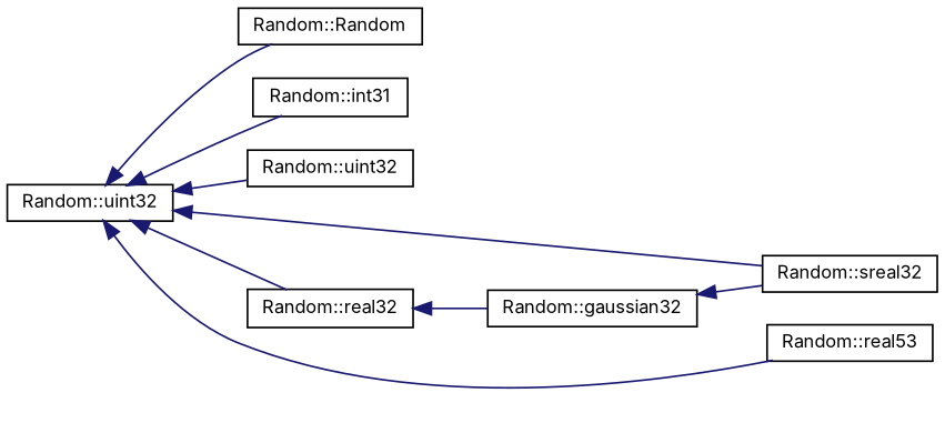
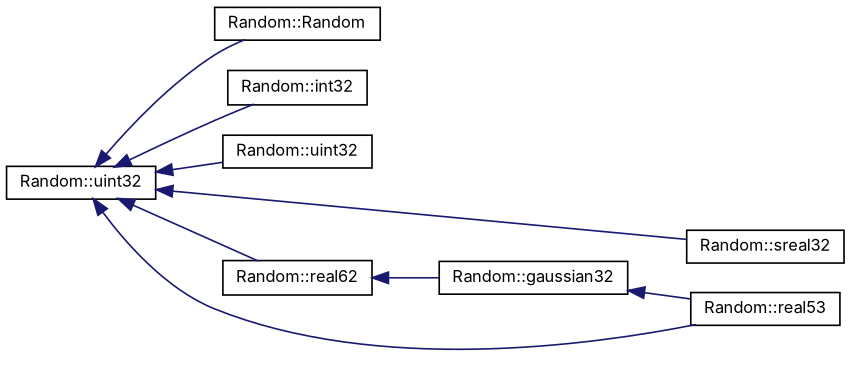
  digraph {
    fontname=Inter
    rankdir=LR
    node [color=black fillcolor=white fontname=Inter fontsize=10 shape=record style=filled]
    edge [color=midnightblue dir=back fontname=Inter fontsize=10 labelfontname=Helvetica labelfontsize=10 style=solid]
    n1 [height=0.2 label="Random::uint32" width=0.4]
    n2 [height=0.2 label="Random::Random" width=0.4]
-   n3 [height=0.2 label="Random::int31" width=0.4]
+   n3 [height=0.2 label="Random::int32" width=0.4]
    n4 [height=0.2 label="Random::uint32" width=0.4]
    n5 [height=0.2 label="Random::sreal32" width=0.4]
-   n6 [height=0.2 label="Random::real32" width=0.4]
+   n6 [height=0.2 label="Random::real62" width=0.4]
    n7 [height=0.2 label="Random::real53" width=0.4]
    n8 [height=0.2 label="Random::gaussian32" width=0.4]
    n1 -> n2
    n1 -> n3
    n1 -> n4
    n1 -> n5
    n1 -> n6
    n1 -> n7
    n6 -> n8
-   n8 -> n5
+   n8 -> n7
  }
